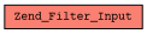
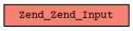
  digraph {
    rankdir=LR
    fontname="Courier Prime"
-   n1 [color=black fillcolor=salmon fontname="Courier Prime" fontsize=10 height=0.2 label=Zend_Filter_Input shape=record style=filled width=0.4]
+   n1 [color=black fillcolor=salmon fontname="Courier Prime" fontsize=10 height=0.2 label=Zend_Zend_Input shape=record style=filled width=0.4]
  }
